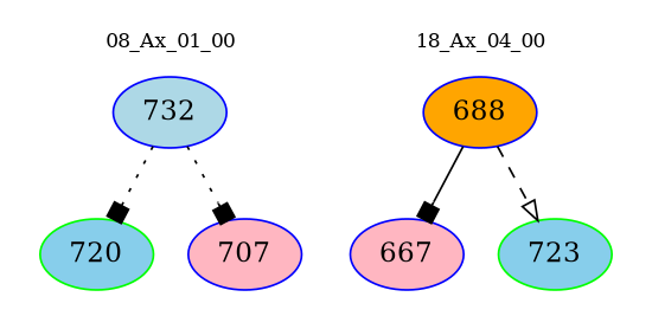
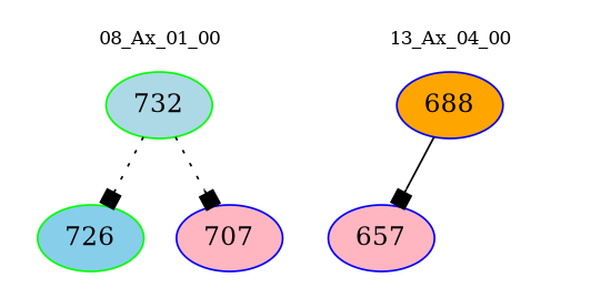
  digraph {
    node [color=blue fillcolor=skyblue style=filled]
    edge [arrowhead=box color=black style=dotted]
-   n1 [fillcolor=lightblue label=732]
-   n2 [color=green label=720]
+   n1 [color=green fillcolor=lightblue label=732]
+   n2 [color=green label=726]
    n3 [fillcolor=lightpink label=707]
    n4 [fillcolor=orange label=688]
-   n5 [fillcolor=lightpink label=667]
-   n6 [color=green label=723]
+   n5 [fillcolor=lightpink label=657]
    subgraph cluster_1 {
      color=white
      fontsize=10
      label="08_Ax_01_00"
      n1
      n2
      n3
    }
    subgraph cluster_2 {
      color=white
      fontsize=10
-     label="18_Ax_04_00"
+     label="13_Ax_04_00"
      n4
      n5
-     n6
    }
    n1 -> n2
    n1 -> n3
    n4 -> n5 [style=solid]
-   n4 -> n6 [arrowhead=onormal style=dashed]
  }
